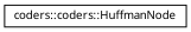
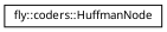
  digraph {
    rankdir=LR
    fontname="Noto Sans"
-   n1 [color=black fillcolor=white fontname="Noto Sans" fontsize=10 height=0.2 label="coders::coders::HuffmanNode" shape=record style=filled width=0.4]
+   n1 [color=black fillcolor=white fontname="Noto Sans" fontsize=10 height=0.2 label="fly::coders::HuffmanNode" shape=record style=filled width=0.4]
  }
